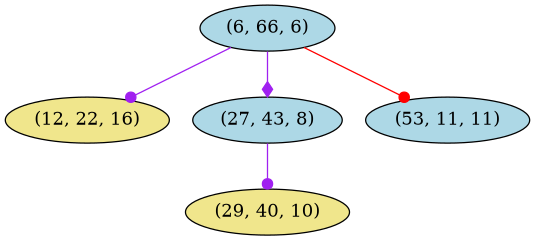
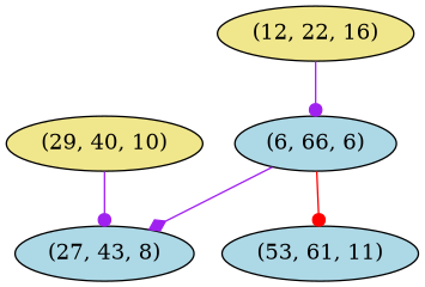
  digraph {
    node [fillcolor=lightblue style=filled]
    edge [arrowhead=dot color=purple]
    "(6, 66, 6)"
    n2 [fillcolor=khaki label="(12, 22, 16)"]
    "(27, 43, 8)"
-   "(53, 61, 11)" [label="(53, 11, 11)"]
+   "(53, 61, 11)"
    "(29, 40, 10)" [fillcolor=khaki]
-   "(6, 66, 6)" -> n2
+   n2 -> "(6, 66, 6)"
    "(6, 66, 6)" -> "(27, 43, 8)" [arrowhead=diamond]
    "(6, 66, 6)" -> "(53, 61, 11)" [color=red]
-   "(27, 43, 8)" -> "(29, 40, 10)"
+   "(29, 40, 10)" -> "(27, 43, 8)"
  }
